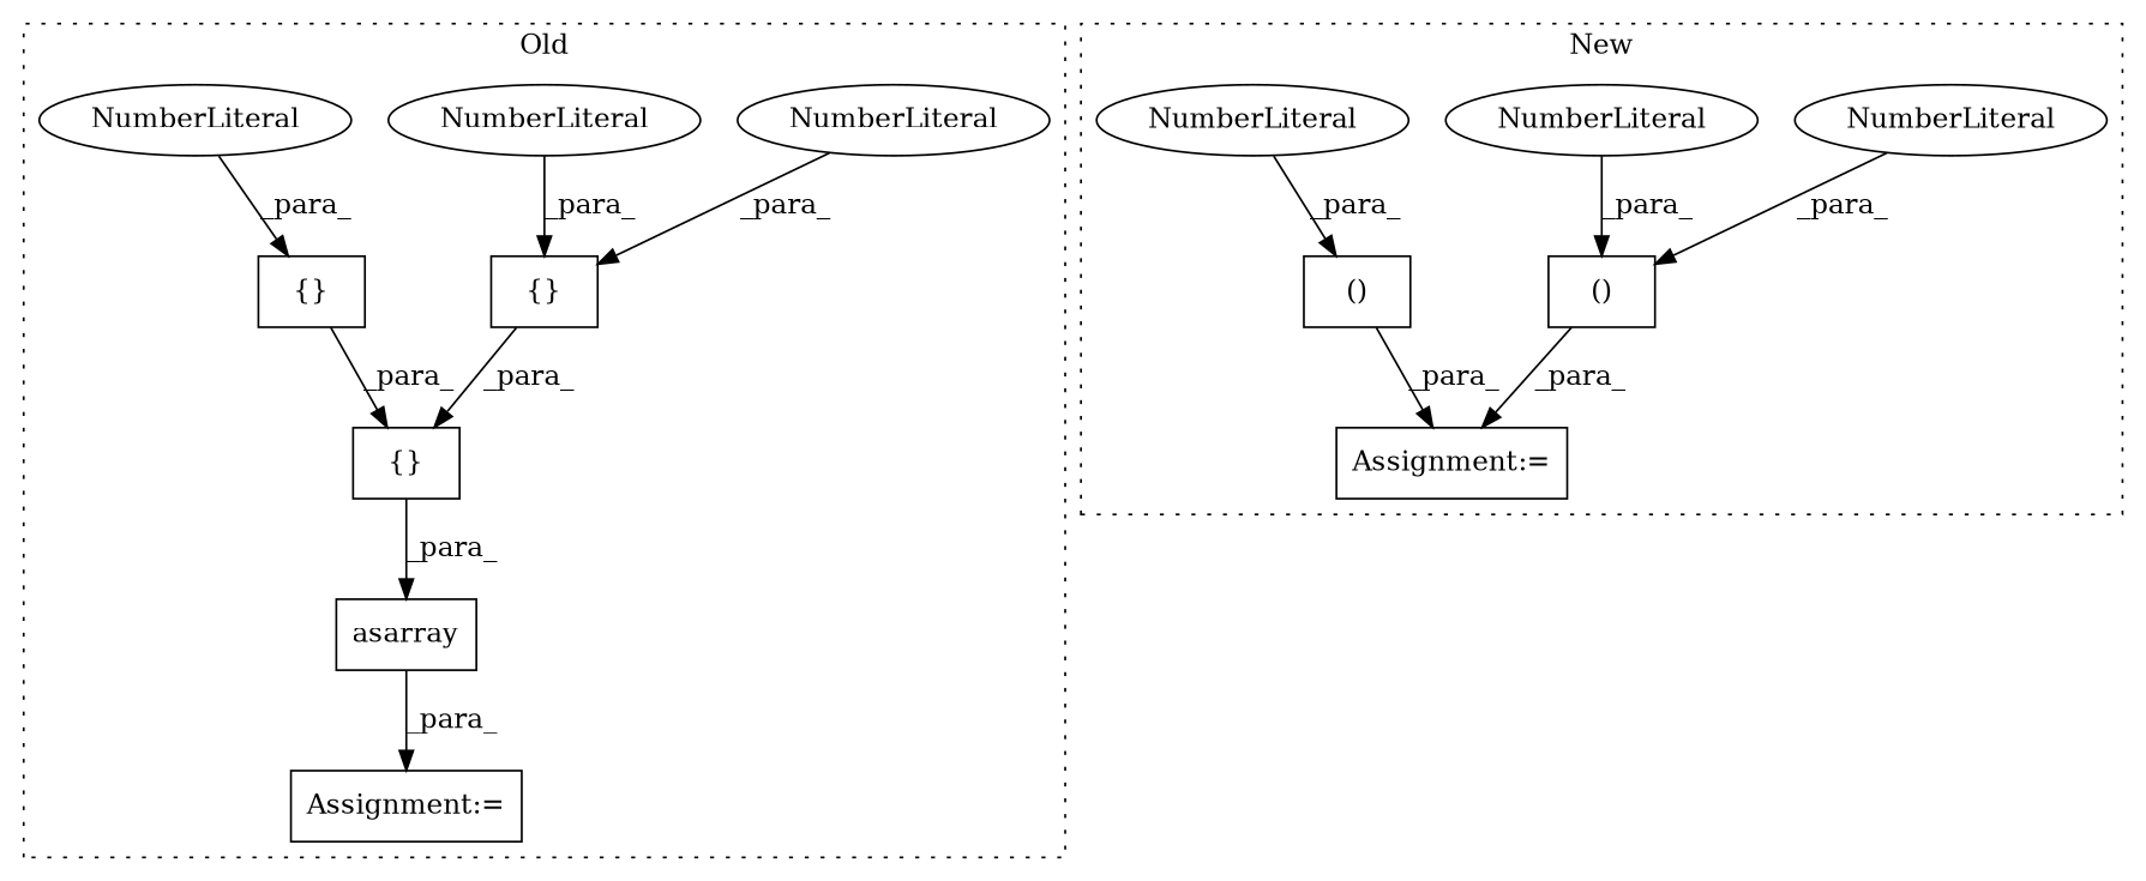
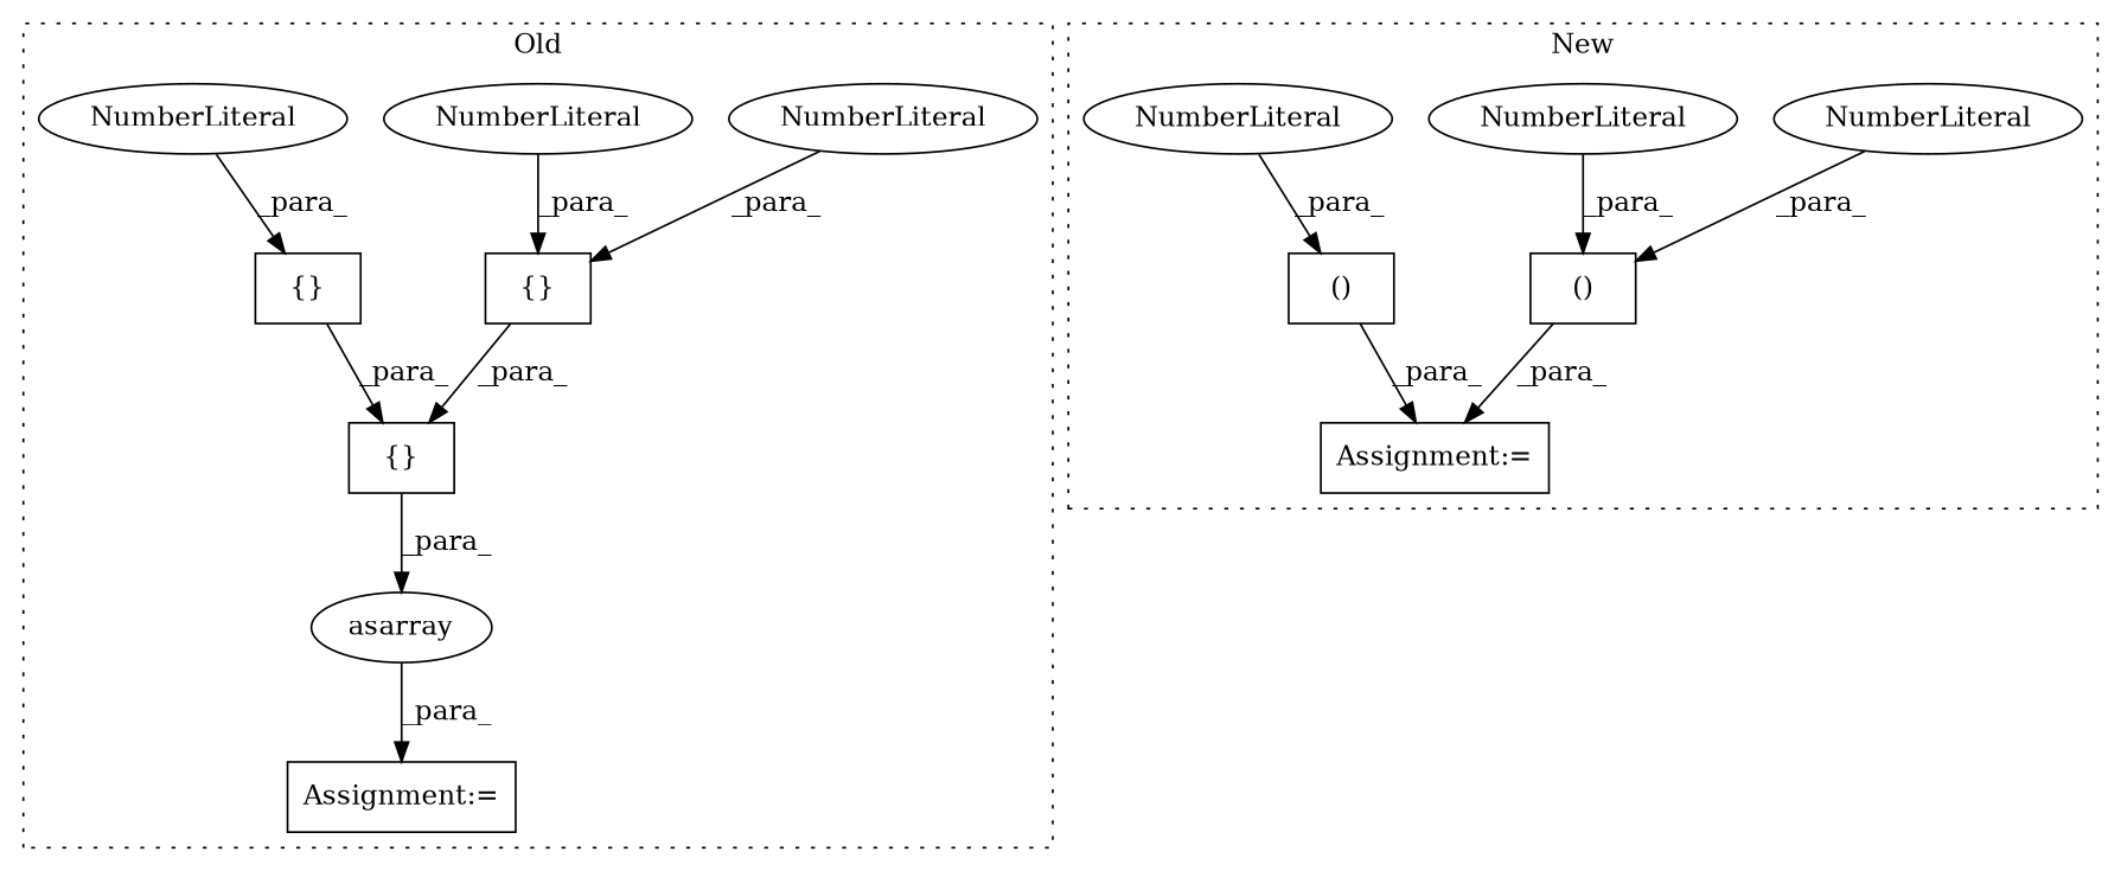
  digraph {
    node [a=34 l=1 s=1560 shape=box]
-   n1 [a=32 l="8,1" label=asarray s="1174,1279"]
+   n1 [a=32 l="8,1" label=asarray s="1174,1279" shape=ellipse]
    n2 [a=7 label="Assignment:=" s=1167]
    n3 [a=4 l="1,1" label="{}" s="1257,1263"]
    n4 [label=NumberLiteral s=1260 shape=ellipse]
    n5 [label=NumberLiteral s=1262 shape=ellipse]
    n6 [a=4 l="1,1" label="{}" s="1239,1245"]
    n7 [label=NumberLiteral s=1242 shape=ellipse]
    n8 [a=4 l="1,1" label="{}" s="1195,1273"]
    n9 [a=106 l=29 label="()" s=1778]
    n10 [a=7 label="Assignment:=" s=1743]
    n11 [label=NumberLiteral s=1806 shape=ellipse]
    n12 [label=NumberLiteral s=1792 shape=ellipse]
    n13 [a=106 l=29 label="()"]
    n14 [label=NumberLiteral shape=ellipse]
    subgraph cluster_1 {
      label=Old
      style=dotted
      n1
      n2
      n3
      n4
      n5
      n6
      n7
      n8
    }
    subgraph cluster_2 {
      label=New
      style=dotted
      n9
      n10
      n11
      n12
      n13
      n14
    }
    n1 -> n2 [label=_para_]
    n3 -> n8 [label=_para_]
    n4 -> n3 [label=_para_]
    n5 -> n3 [label=_para_]
    n6 -> n8 [label=_para_]
    n7 -> n6 [label=_para_]
    n8 -> n1 [label=_para_]
    n9 -> n10 [label=_para_]
    n11 -> n9 [label=_para_]
    n12 -> n9 [label=_para_]
    n13 -> n10 [label=_para_]
    n14 -> n13 [label=_para_]
  }
